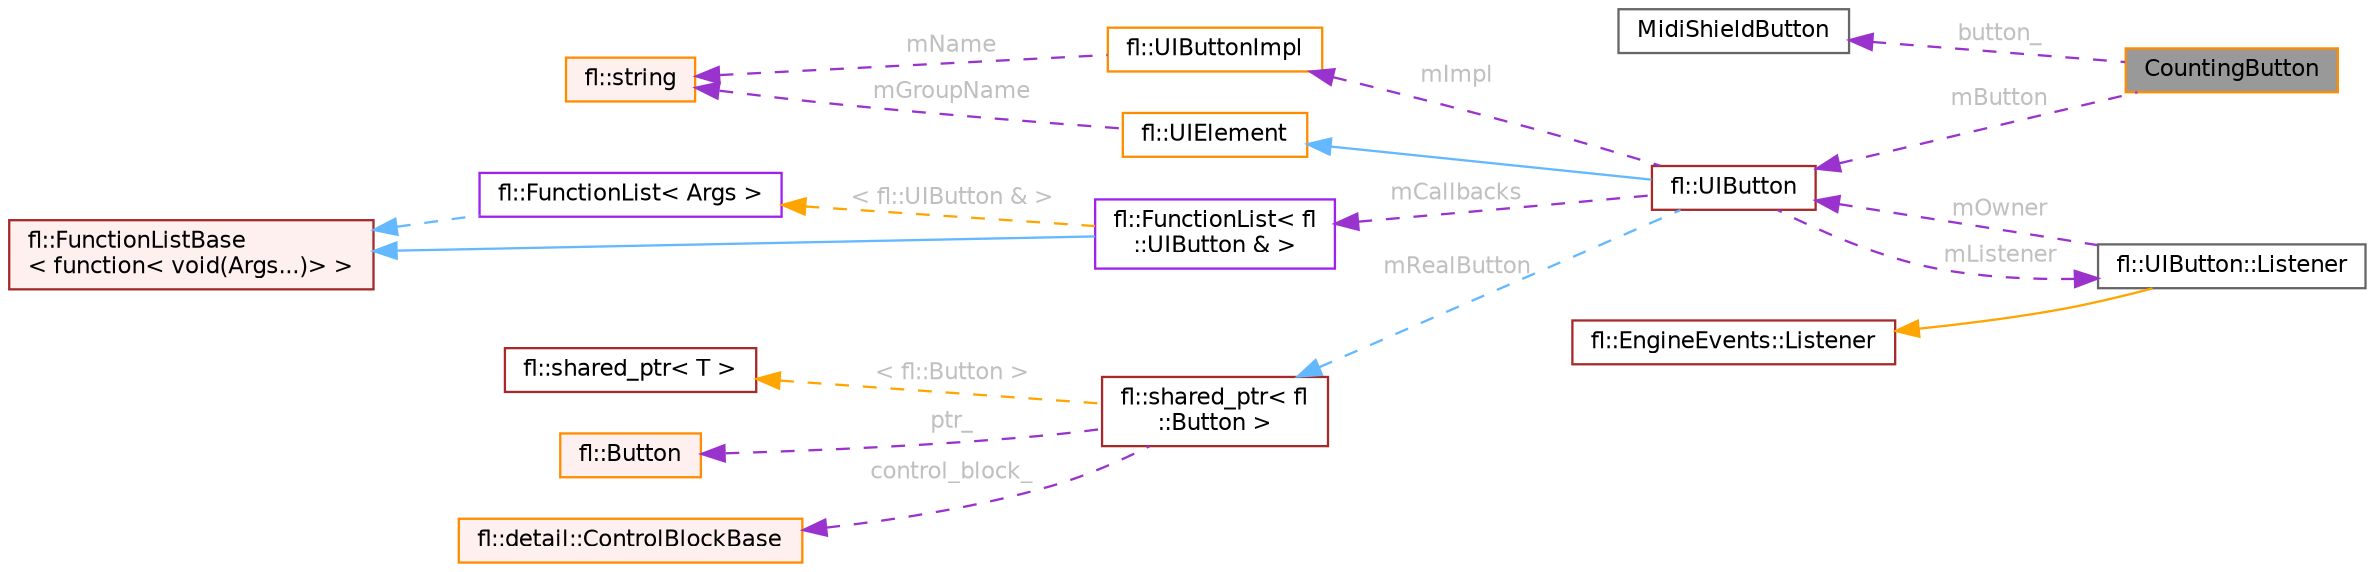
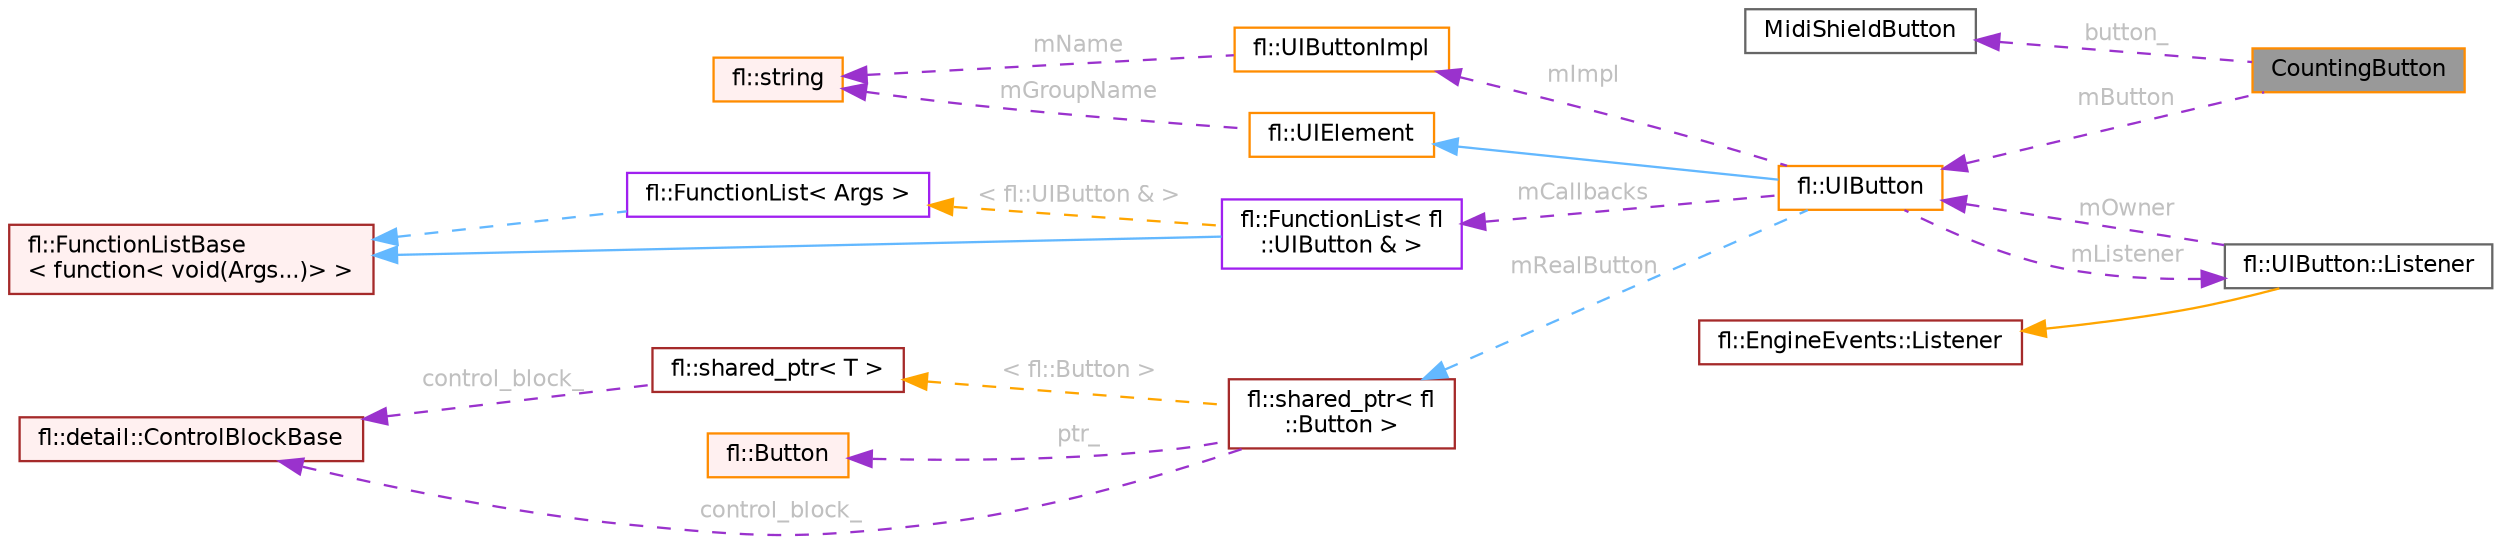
  digraph {
    rankdir=LR
    node [color=darkorange fillcolor=white fontname=Helvetica fontsize=10 shape=box style=filled]
    edge [color=darkorchid3 dir=back fontcolor=grey fontname=Helvetica fontsize=10 labelfontname=Helvetica labelfontsize=10 style=dashed]
    n1 [fillcolor=grey60 fontcolor=black height=0.2 label=CountingButton width=0.4]
    n2 [color=gray40 height=0.2 label=MidiShieldButton width=0.4]
-   n3 [color=brown height=0.2 label="fl::UIButton" width=0.4]
+   n3 [height=0.2 label="fl::UIButton" width=0.4]
    n4 [color=gray40 height=0.2 label="fl::UIButton::Listener" width=0.4]
    n5 [height=0.2 label="fl::UIElement" width=0.4]
    n6 [fillcolor="#FFF0F0" height=0.2 label="fl::string" width=0.4]
    n7 [height=0.2 label="fl::UIButtonImpl" width=0.4]
    n8 [color=purple height=0.2 label="fl::FunctionList\< fl\l::UIButton & \>" width=0.4]
    n9 [color=brown fillcolor="#FFF0F0" height=0.2 label="fl::FunctionListBase\l\< function\< void(Args...)\> \>" width=0.4]
    n10 [color=purple height=0.2 label="fl::FunctionList\< Args \>" width=0.4]
    n11 [color=brown height=0.2 label="fl::EngineEvents::Listener" width=0.4]
    n12 [color=brown height=0.2 label="fl::shared_ptr\< fl\l::Button \>" width=0.4]
    n13 [fillcolor="#FFF0F0" height=0.2 label="fl::Button" width=0.4]
-   n14 [fillcolor="#FFF0F0" height=0.2 label="fl::detail::ControlBlockBase" width=0.4]
+   n14 [color=brown fillcolor="#FFF0F0" height=0.2 label="fl::detail::ControlBlockBase" width=0.4]
    n15 [color=brown height=0.2 label="fl::shared_ptr\< T \>" width=0.4]
    n2 -> n1 [label=" button_"]
    n3 -> n1 [label=" mButton"]
    n3 -> n4 [label=" mOwner"]
    n4 -> n3 [label=" mListener"]
    n5 -> n3 [color=steelblue1 style=solid fontcolor=""]
    n6 -> n5 [label=" mGroupName"]
    n6 -> n7 [label=" mName"]
    n7 -> n3 [label=" mImpl"]
    n8 -> n3 [label=" mCallbacks"]
    n9 -> n8 [color=steelblue1 style=solid fontcolor=""]
    n9 -> n10 [color=steelblue1 fontcolor=""]
    n10 -> n8 [color=orange label=" \< fl::UIButton & \>"]
    n11 -> n4 [color=orange style=solid fontcolor=""]
    n12 -> n3 [color=steelblue1 label=" mRealButton"]
    n13 -> n12 [label=" ptr_"]
    n14 -> n12 [label=" control_block_"]
+   n14 -> n15 [label=" control_block_"]
    n15 -> n12 [color=orange label=" \< fl::Button \>"]
  }
